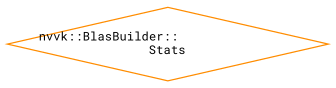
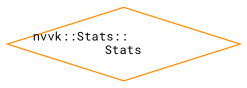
  digraph {
    rankdir=LR
    fontname="Roboto Mono"
-   n1 [color=darkorange fillcolor=white fontname="Roboto Mono" fontsize=10 height=0.2 label="nvvk::BlasBuilder::\lStats" shape=diamond style=filled width=0.4]
+   n1 [color=darkorange fillcolor=white fontname="Roboto Mono" fontsize=10 height=0.2 label="nvvk::Stats::\lStats" shape=diamond style=filled width=0.4]
  }
